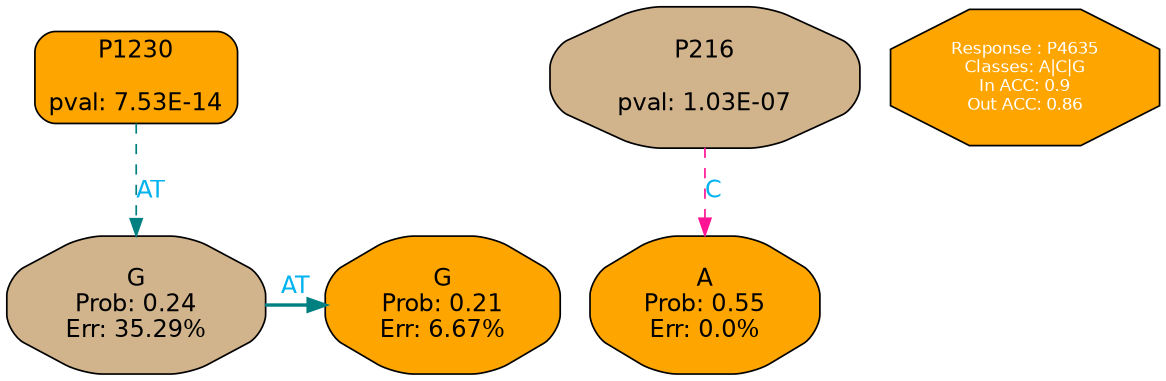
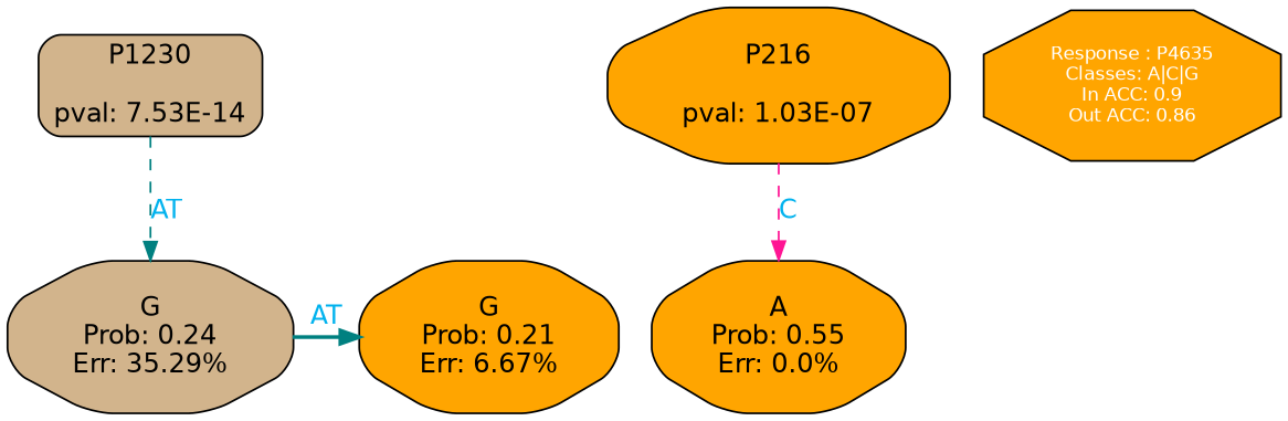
  digraph {
    ranksep=equally
    splines=polylines
    node [color=black fillcolor=tan fontname=helvetica shape=octagon style="filled, rounded"]
    edge [color=teal fontcolor=deepskyblue2 fontname=helvetica style=dashed]
    n1 [label="G\nProb: 0.24\nErr: 35.29%"]
    n2 [fillcolor=orange label="G\nProb: 0.21\nErr: 6.67%"]
    n3 [fillcolor=orange label="A\nProb: 0.55\nErr: 0.0%"]
    n4 [align=left fillcolor=orange fontcolor=white fontsize=10 label="Response : P4635\nClasses: A|C|G\nIn ACC: 0.9\nOut ACC: 0.86\n" style=filled]
-   n5 [fillcolor=orange label="P1230\n\npval: 7.53E-14" shape=box]
-   n6 [label="P216\n\npval: 1.03E-07"]
+   n5 [label="P1230\n\npval: 7.53E-14" shape=box]
+   n6 [fillcolor=orange label="P216\n\npval: 1.03E-07"]
    subgraph sub_1 {
      rank=same
      n1
      n2
      n3
    }
    subgraph sub_2 {
      rank=same
      n4
      n5
    }
    n1 -> n2 [label=AT style=bold]
    n5 -> n1 [label=AT]
    n6 -> n3 [color=deeppink label=C]
  }
